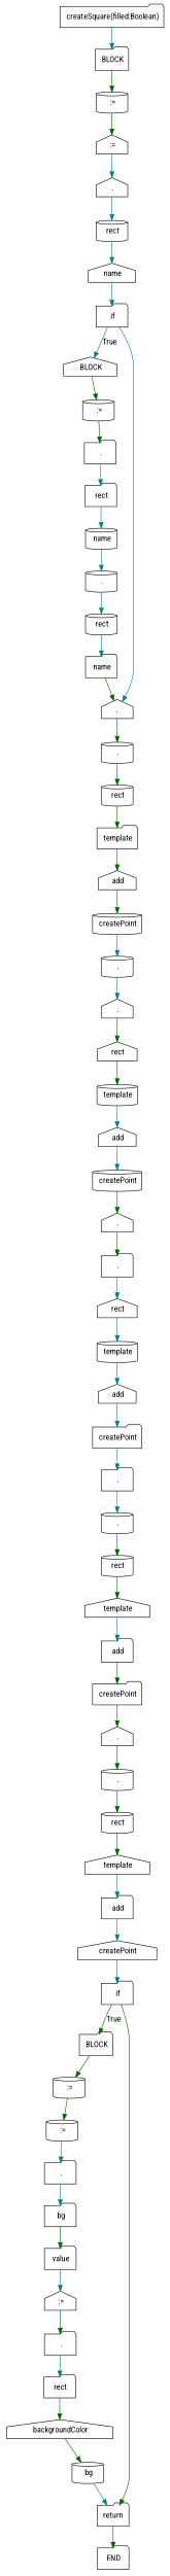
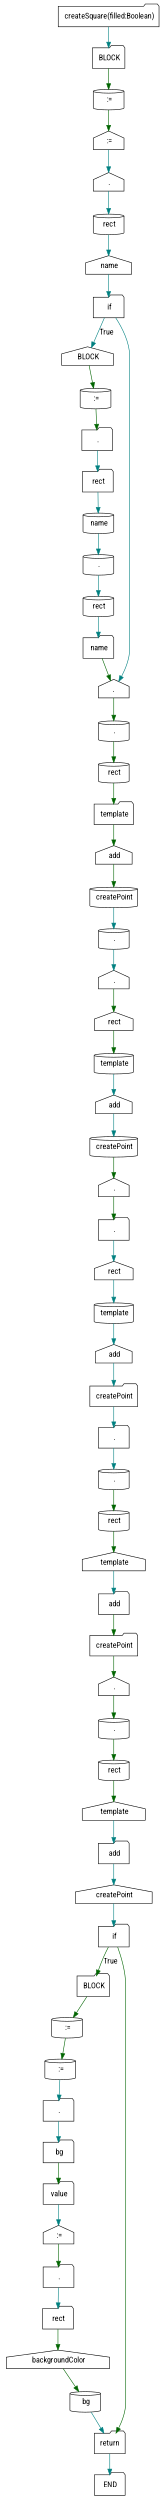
  digraph {
    fontname="Roboto Condensed"
    node [fontname="Roboto Condensed" shape=folder]
    edge [color=teal fontname="Roboto Condensed"]
    n1 [label=" createSquare(filled:Boolean)"]
    n2 [label=" BLOCK"]
    n3 [label=" :=" shape=cylinder]
    n4 [label=" :=" shape=house]
    n5 [label=" ." shape=house]
    n6 [label=" rect" shape=cylinder]
    n7 [label=" name" shape=house]
    n8 [label=" if"]
    n9 [label=" BLOCK" shape=house]
    n10 [label="." shape=house]
    n11 [label=" :=" shape=cylinder]
    n12 [label=" ." shape=cylinder]
    n13 [label=" ."]
    n14 [label=" rect" shape=cylinder]
    n15 [label=" rect"]
    n16 [label=" template"]
    n17 [label=" name" shape=cylinder]
    n18 [label=" add" shape=house]
    n19 [label=" ." shape=cylinder]
    n20 [label=" createPoint" shape=cylinder]
    n21 [label=" rect" shape=cylinder]
    n22 [label=" ." shape=cylinder]
    n23 [label=" name"]
    n24 [label=" ." shape=house]
    n25 [label=" rect" shape=house]
    n26 [label=" template" shape=cylinder]
    n27 [label=" add" shape=house]
    n28 [label=" createPoint" shape=cylinder]
    n29 [label=" ." shape=house]
    n30 [label=" ."]
    n31 [label=" rect" shape=house]
    n32 [label=" template" shape=cylinder]
    n33 [label=" add" shape=house]
    n34 [label=" createPoint"]
    n35 [label=" ."]
    n36 [label=" ." shape=cylinder]
    n37 [label=" rect" shape=cylinder]
    n38 [label=" template" shape=house]
    n39 [label=" add"]
    n40 [label=" createPoint"]
    n41 [label=" ." shape=house]
    n42 [label=" ." shape=cylinder]
    n43 [label=" rect" shape=cylinder]
    n44 [label=" template" shape=house]
    n45 [label=" add"]
    n46 [label=" createPoint" shape=house]
    n47 [label=" if"]
    n48 [label=" BLOCK"]
    n49 [label=return]
    n50 [label=" :=" shape=cylinder]
    n51 [label=" END"]
    n52 [label=" :=" shape=cylinder]
    n53 [label=" ."]
    n54 [label=" bg"]
    n55 [label=" value"]
    n56 [label=" :=" shape=house]
    n57 [label=" ."]
    n58 [label=" rect"]
    n59 [label=" backgroundColor" shape=house]
    n60 [label=" bg" shape=cylinder]
    n1 -> n2
    n2 -> n3 [color=darkgreen]
    n3 -> n4 [color=darkgreen]
    n4 -> n5
    n5 -> n6
    n6 -> n7
    n7 -> n8
    n8 -> n9 [label=True]
    n8 -> n10
    n9 -> n11 [color=darkgreen]
    n10 -> n12 [color=darkgreen]
    n11 -> n13 [color=darkgreen]
    n12 -> n14 [color=darkgreen]
    n13 -> n15
    n14 -> n16 [color=darkgreen]
    n15 -> n17
    n16 -> n18 [color=darkgreen]
    n17 -> n19
    n18 -> n20 [color=darkgreen]
    n19 -> n21
    n20 -> n22
    n21 -> n23
    n22 -> n24
    n23 -> n10 [color=darkgreen]
    n24 -> n25 [color=darkgreen]
    n25 -> n26 [color=darkgreen]
    n26 -> n27
    n27 -> n28
    n28 -> n29 [color=darkgreen]
    n29 -> n30 [color=darkgreen]
    n30 -> n31
    n31 -> n32
    n32 -> n33
    n33 -> n34
    n34 -> n35
    n35 -> n36
    n36 -> n37 [color=darkgreen]
    n37 -> n38 [color=darkgreen]
    n38 -> n39
    n39 -> n40 [color=darkgreen]
    n40 -> n41 [color=darkgreen]
    n41 -> n42 [color=darkgreen]
    n42 -> n43 [color=darkgreen]
    n43 -> n44 [color=darkgreen]
    n44 -> n45
    n45 -> n46
    n46 -> n47
    n47 -> n48 [color=darkgreen label=True]
    n47 -> n49 [color=darkgreen]
    n48 -> n50 [color=darkgreen]
-   n49 -> n51 [color=darkgreen]
+   n49 -> n51
    n50 -> n52 [color=darkgreen]
    n52 -> n53
    n53 -> n54
    n54 -> n55 [color=darkgreen]
    n55 -> n56
    n56 -> n57 [color=darkgreen]
    n57 -> n58
    n58 -> n59 [color=darkgreen]
    n59 -> n60 [color=darkgreen]
    n60 -> n49
  }
